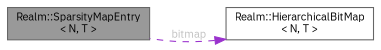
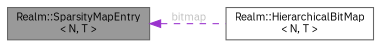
  digraph {
    rankdir=LR
    fontname="IBM Plex Sans"
    node [color=gray40 fontname="IBM Plex Sans" fontsize=10 shape=box style=filled]
    n1 [fillcolor=grey60 fontcolor=black height=0.2 label="Realm::SparsityMapEntry\l\< N, T \>" width=0.4]
    n2 [fillcolor=white height=0.2 label="Realm::HierarchicalBitMap\l\< N, T \>" width=0.4]
-   n2 -> n1 [color=darkorchid3 dir=back fontcolor=grey fontname="IBM Plex Sans" fontsize=10 label=" bitmap" labelfontname=Helvetica labelfontsize=10 style=dashed]
+   n1 -> n2 [color=darkorchid3 dir=back fontcolor=grey fontname="IBM Plex Sans" fontsize=10 label=" bitmap" labelfontname=Helvetica labelfontsize=10 style=dashed]
  }
